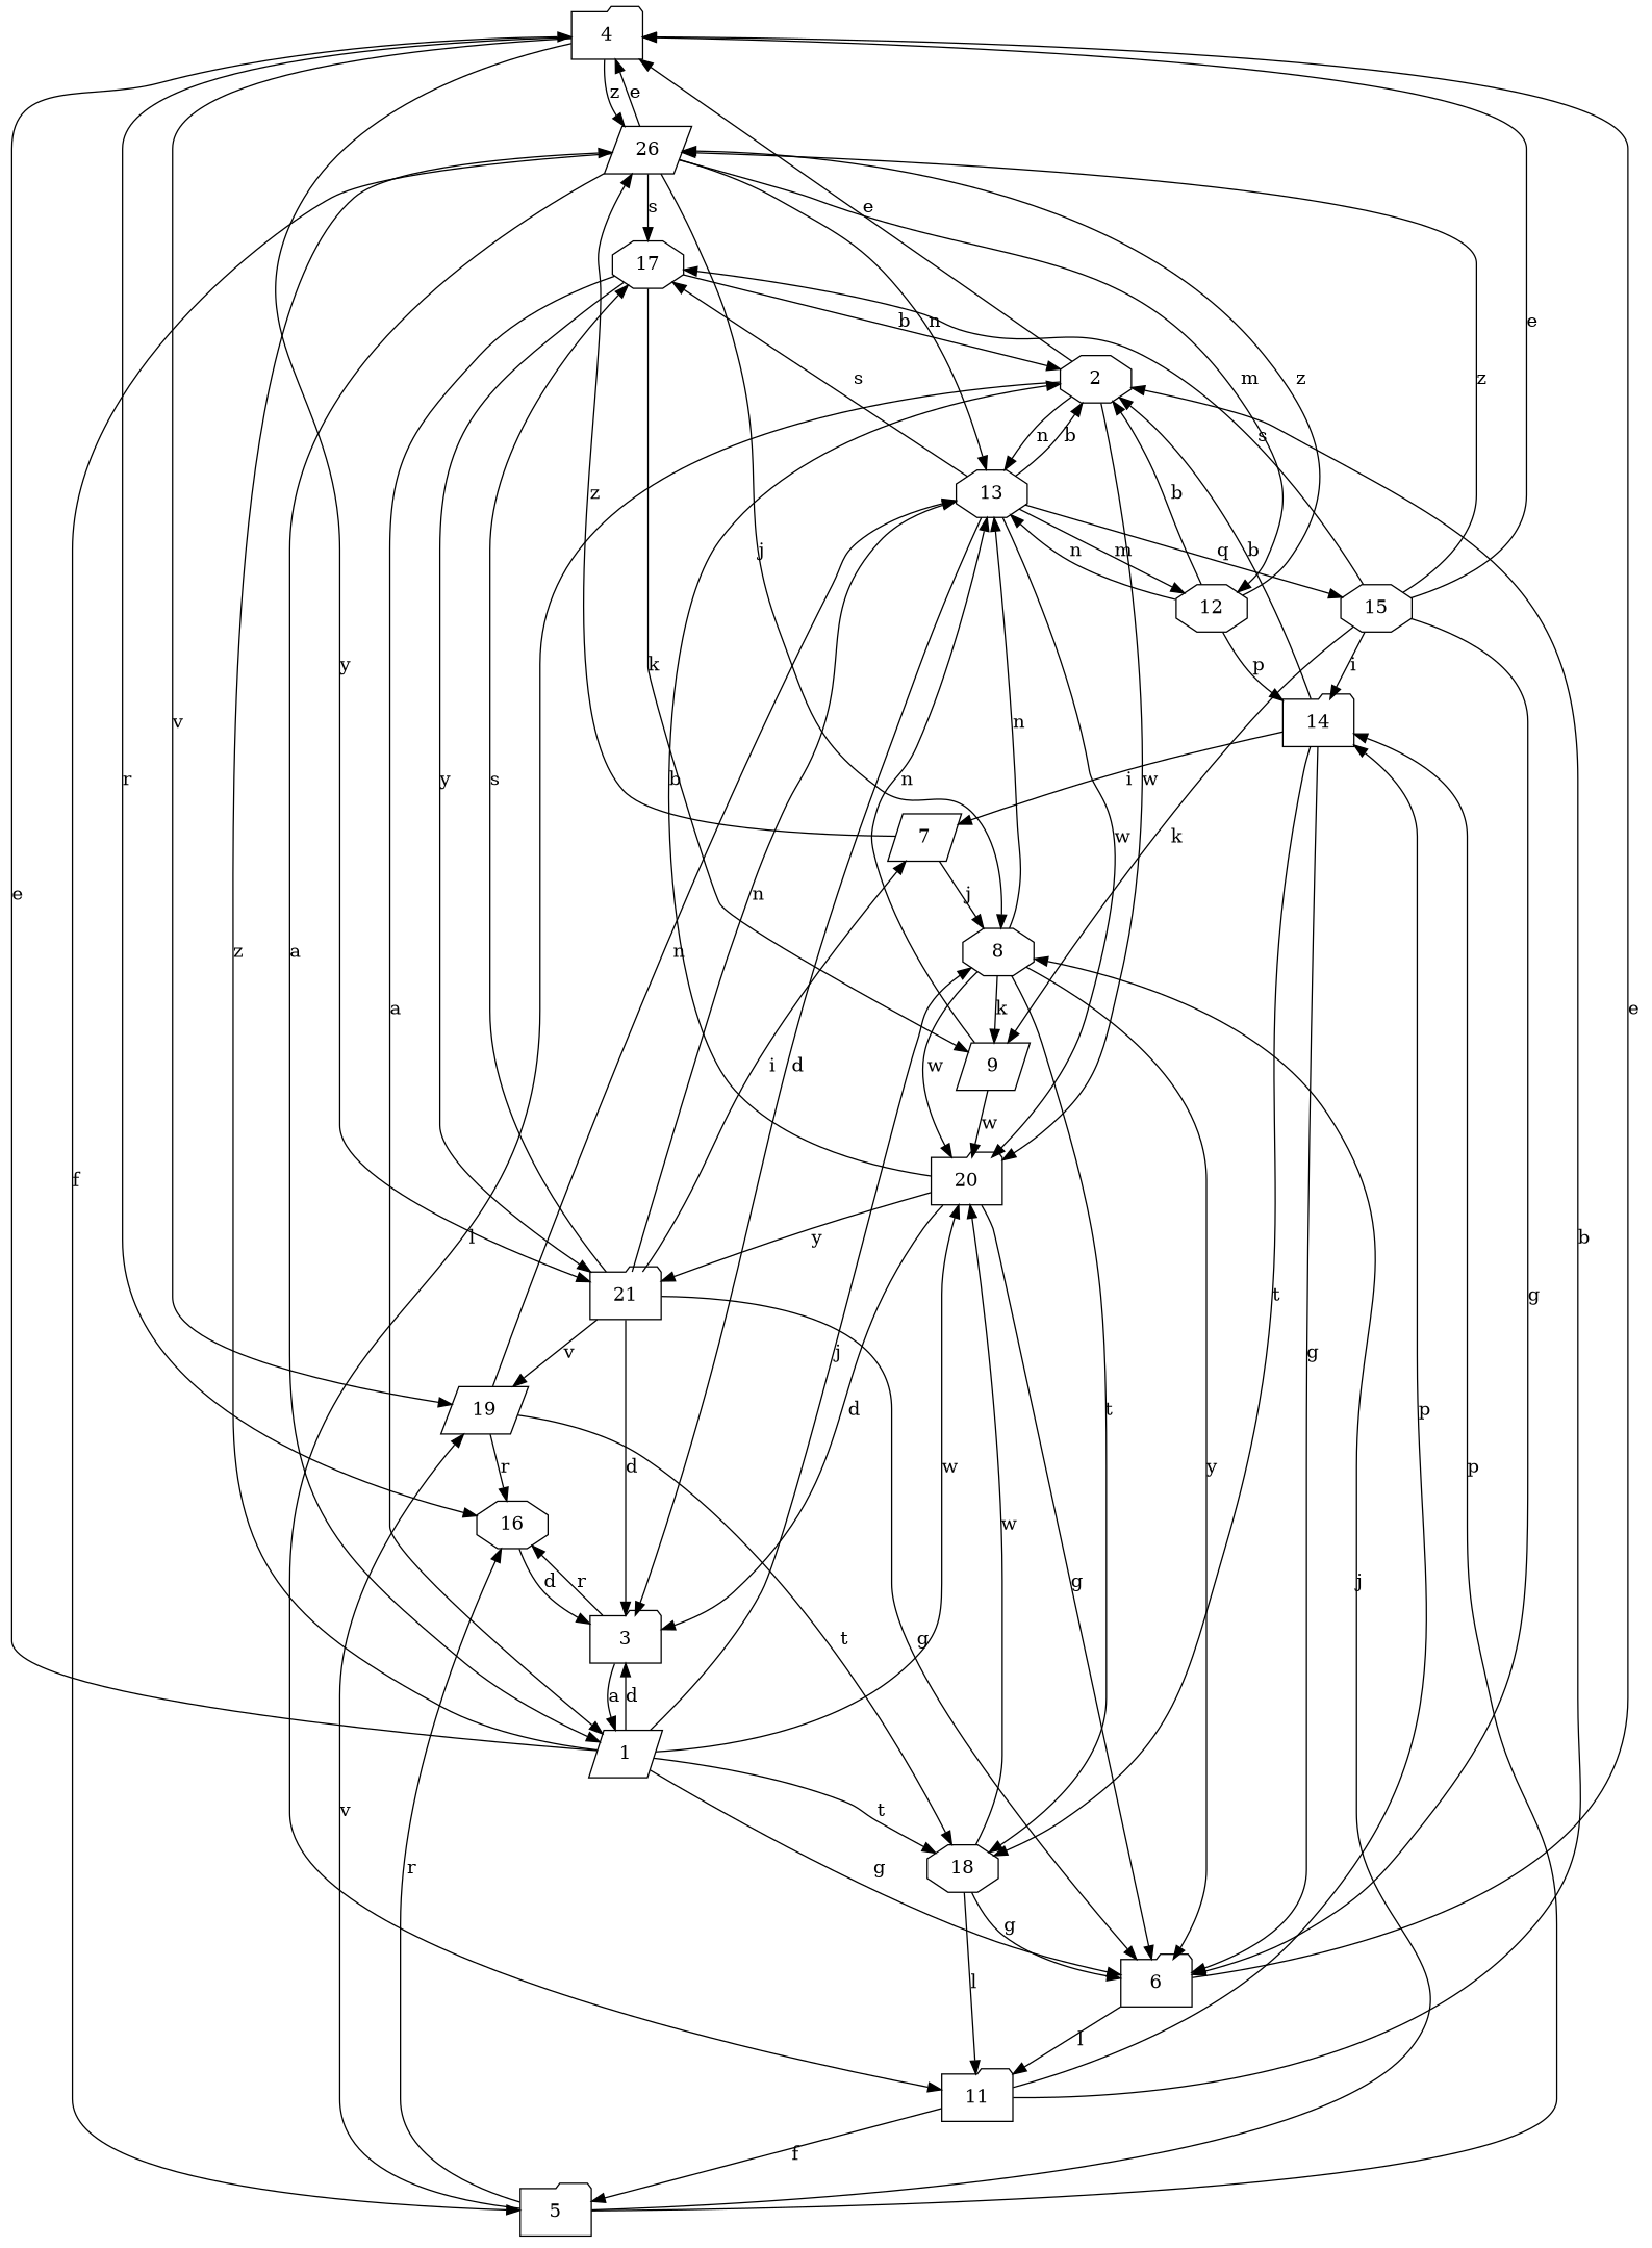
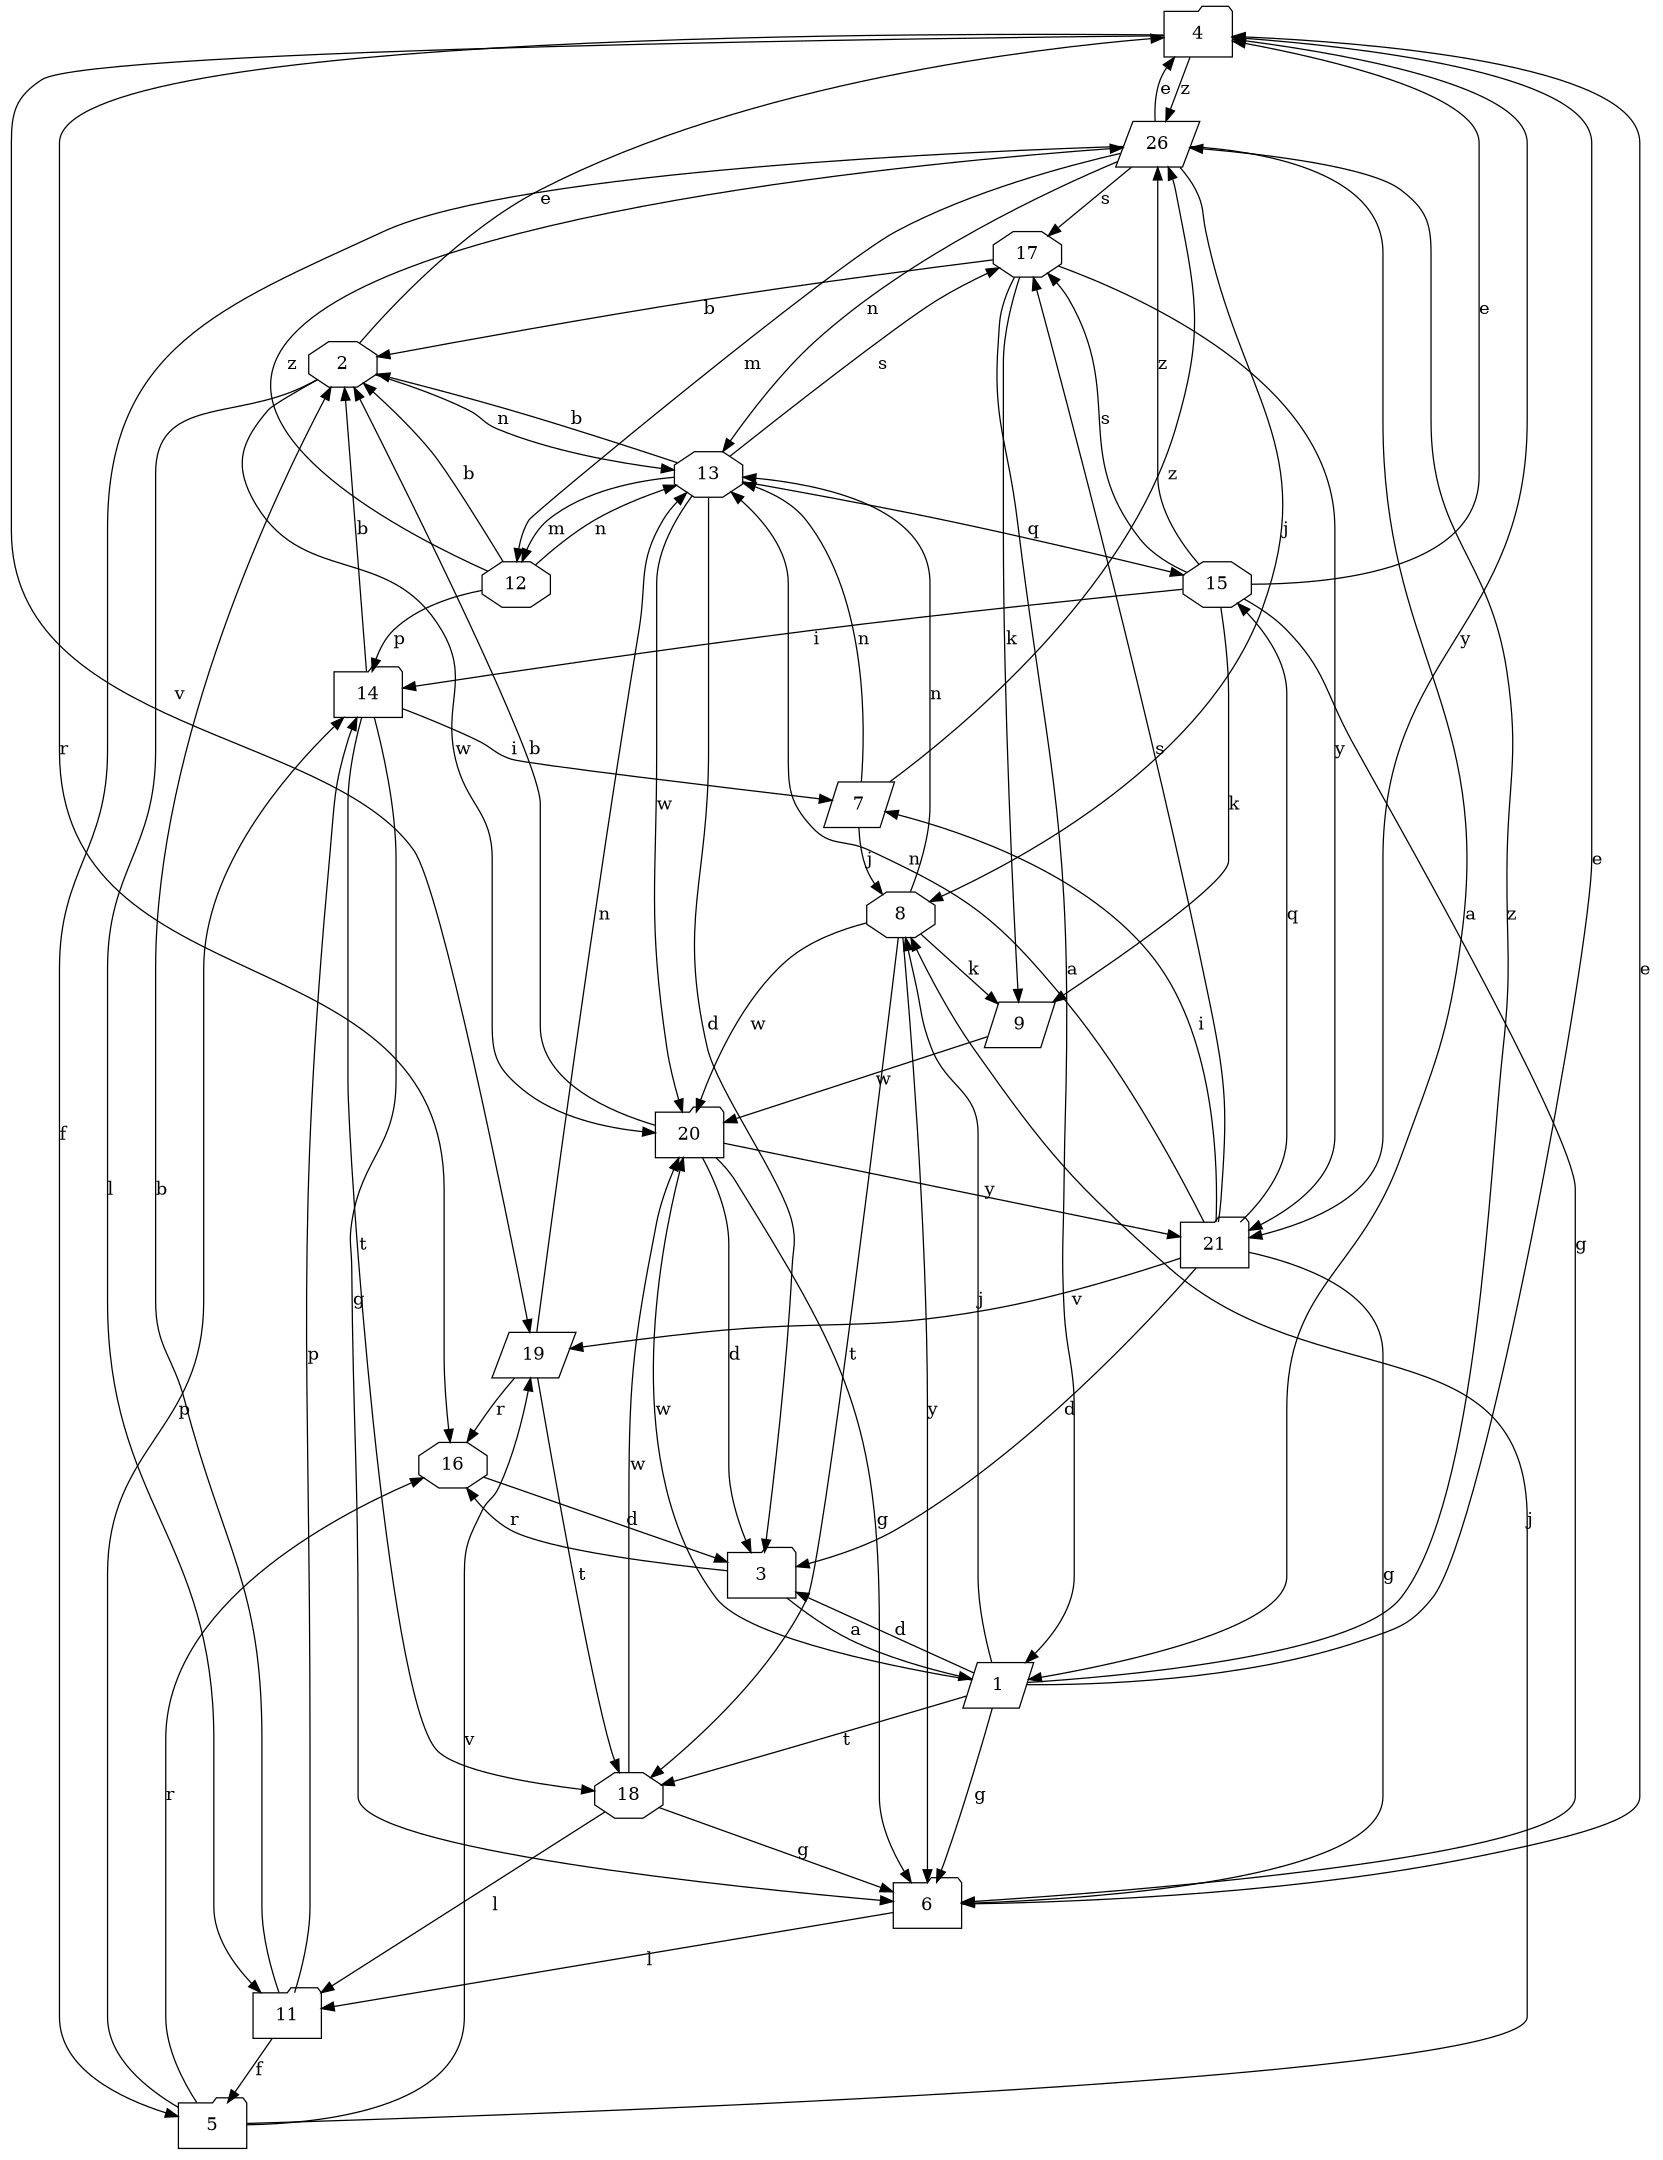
  strict digraph {
    node [shape=folder]
    4
    2 [shape=octagon]
    20
    11
    13 [shape=octagon]
    1 [shape=parallelogram]
    3
    6
    8 [shape=octagon]
    18 [shape=octagon]
    26 [shape=parallelogram]
    16 [shape=octagon]
    19 [shape=parallelogram]
    21
    9 [shape=parallelogram]
    5
    12 [shape=octagon]
    17 [shape=octagon]
    14
    15 [shape=octagon]
    7 [shape=parallelogram]
    4 -> 26 [label=z]
    4 -> 16 [label=r]
    4 -> 19 [label=v]
    4 -> 21 [label=y]
    2 -> 4 [label=e]
    2 -> 20 [label=w]
    2 -> 11 [label=l]
    2 -> 13 [label=n]
    20 -> 2 [label=b]
    20 -> 3 [label=d]
    20 -> 6 [label=g]
    20 -> 21 [label=y]
    11 -> 2 [label=b]
    11 -> 5 [label=f]
    11 -> 14 [label=p]
    13 -> 2 [label=b]
    13 -> 20 [label=w]
    13 -> 3 [label=d]
    13 -> 12 [label=m]
    13 -> 17 [label=s]
    13 -> 15 [label=q]
    1 -> 4 [label=e]
    1 -> 20 [label=w]
    1 -> 3 [label=d]
    1 -> 6 [label=g]
    1 -> 8 [label=j]
    1 -> 18 [label=t]
    1 -> 26 [label=z]
    3 -> 1 [label=a]
    3 -> 16 [label=r]
    6 -> 4 [label=e]
    6 -> 11 [label=l]
    8 -> 20 [label=w]
    8 -> 13 [label=n]
    8 -> 6 [label=y]
    8 -> 18 [label=t]
    8 -> 9 [label=k]
    18 -> 20 [label=w]
    18 -> 11 [label=l]
    18 -> 6 [label=g]
    26 -> 4 [label=e]
    26 -> 13 [label=n]
    26 -> 1 [label=a]
    26 -> 8 [label=j]
    26 -> 5 [label=f]
    26 -> 12 [label=m]
    26 -> 17 [label=s]
    16 -> 3 [label=d]
    19 -> 13 [label=n]
    19 -> 18 [label=t]
    19 -> 16 [label=r]
    21 -> 13 [label=n]
    21 -> 3 [label=d]
    21 -> 6 [label=g]
    21 -> 19 [label=v]
    21 -> 17 [label=s]
+   21 -> 15 [label=q]
    21 -> 7 [label=i]
    9 -> 20 [label=w]
    5 -> 8 [label=j]
    5 -> 16 [label=r]
    5 -> 19 [label=v]
    5 -> 14 [label=p]
    12 -> 2 [label=b]
    12 -> 13 [label=n]
    12 -> 26 [label=z]
    12 -> 14 [label=p]
    17 -> 2 [label=b]
    17 -> 1 [label=a]
    17 -> 21 [label=y]
    17 -> 9 [label=k]
    14 -> 2 [label=b]
    14 -> 6 [label=g]
    14 -> 18 [label=t]
    14 -> 7 [label=i]
    15 -> 4 [label=e]
    15 -> 6 [label=g]
    15 -> 26 [label=z]
    15 -> 9 [label=k]
    15 -> 17 [label=s]
    15 -> 14 [label=i]
-   9 -> 13 [label=n]
+   7 -> 13 [label=n]
    7 -> 8 [label=j]
    7 -> 26 [label=z]
  }
